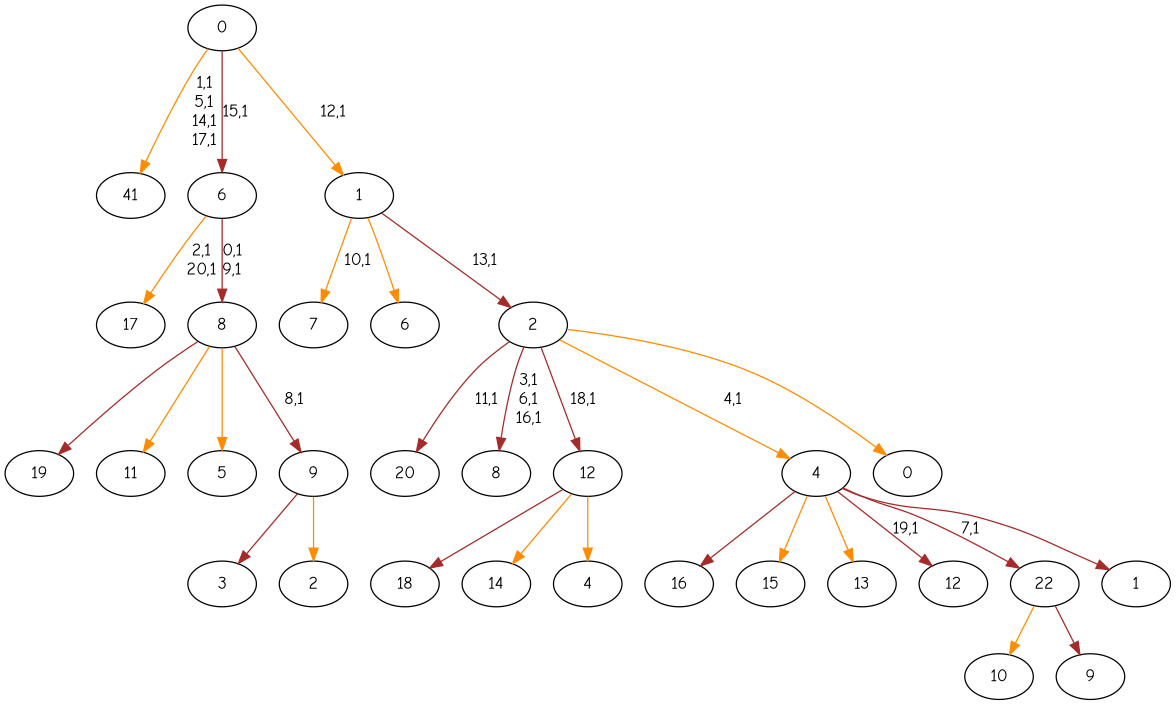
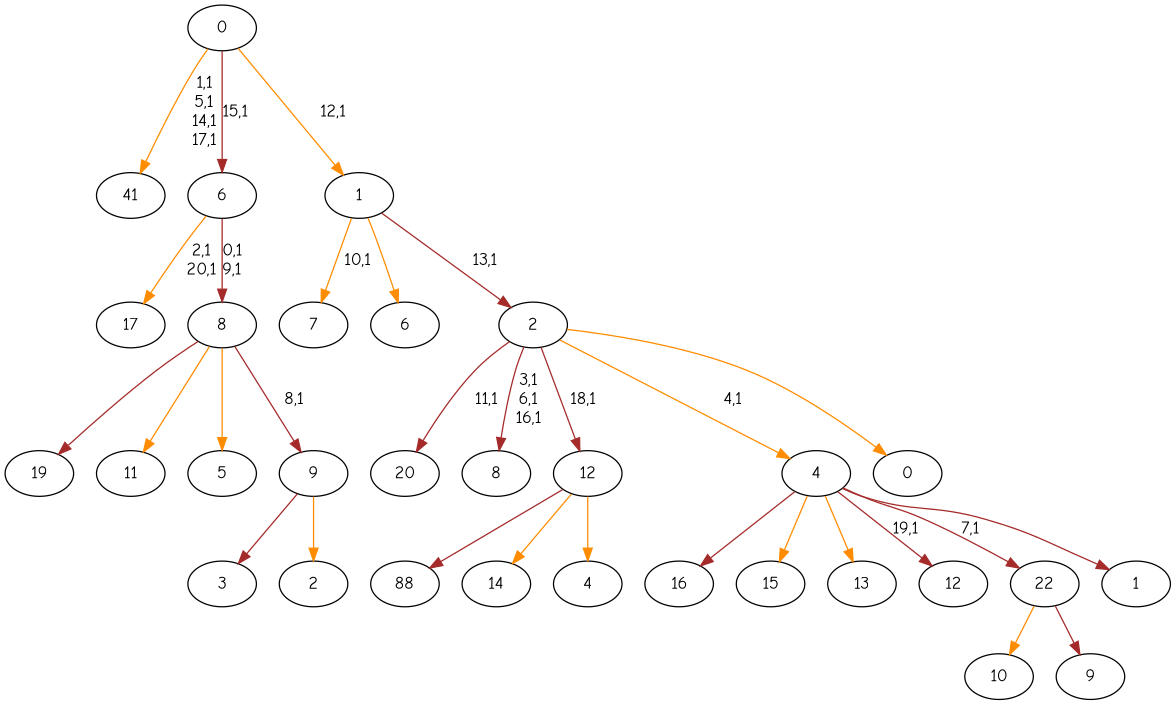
  digraph {
    fontname="Comic Neue"
    node [fontname="Comic Neue"]
    edge [color=darkorange fontname="Comic Neue"]
    n1 [label=41]
    n2 [label=20]
    n3 [label=19]
-   n4 [label=18]
+   n4 [label=88]
    n5 [label=17]
    n6 [label=16]
    n7 [label=15]
    n8 [label=14]
    n9 [label=13]
    n10 [label=12]
    n11 [label=11]
    n12 [label=10]
    n13 [label=9]
    22
    n15 [label=8]
    n16 [label=7]
    n17 [label=6]
    n18 [label=5]
    n19 [label=4]
    12
    n21 [label=3]
    n22 [label=2]
    9
    8
    6
    n26 [label=1]
    4
    n28 [label=0]
    2
    1
    0
    22 -> n12
    22 -> n13 [color=brown]
    12 -> n4 [color=brown]
    12 -> n8
    12 -> n19
    9 -> n21 [color=brown]
    9 -> n22
    8 -> n3 [color=brown]
    8 -> n11
    8 -> n18
    8 -> 9 [color=brown label="8,1"]
    6 -> n5 [label="2,1\n20,1"]
    6 -> 8 [color=brown label="0,1\n9,1"]
    4 -> n6 [color=brown]
    4 -> n7
    4 -> n9
    4 -> n10 [color=brown label="19,1"]
    4 -> 22 [color=brown label="7,1"]
    4 -> n26 [color=brown]
    2 -> n2 [color=brown label="11,1"]
    2 -> n15 [color=brown label="3,1\n6,1\n16,1"]
    2 -> 12 [color=brown label="18,1"]
    2 -> 4 [label="4,1"]
    2 -> n28
    1 -> n16 [label="10,1"]
    1 -> n17
    1 -> 2 [color=brown label="13,1"]
    0 -> n1 [label="1,1\n5,1\n14,1\n17,1"]
    0 -> 6 [color=brown label="15,1"]
    0 -> 1 [label="12,1"]
  }
